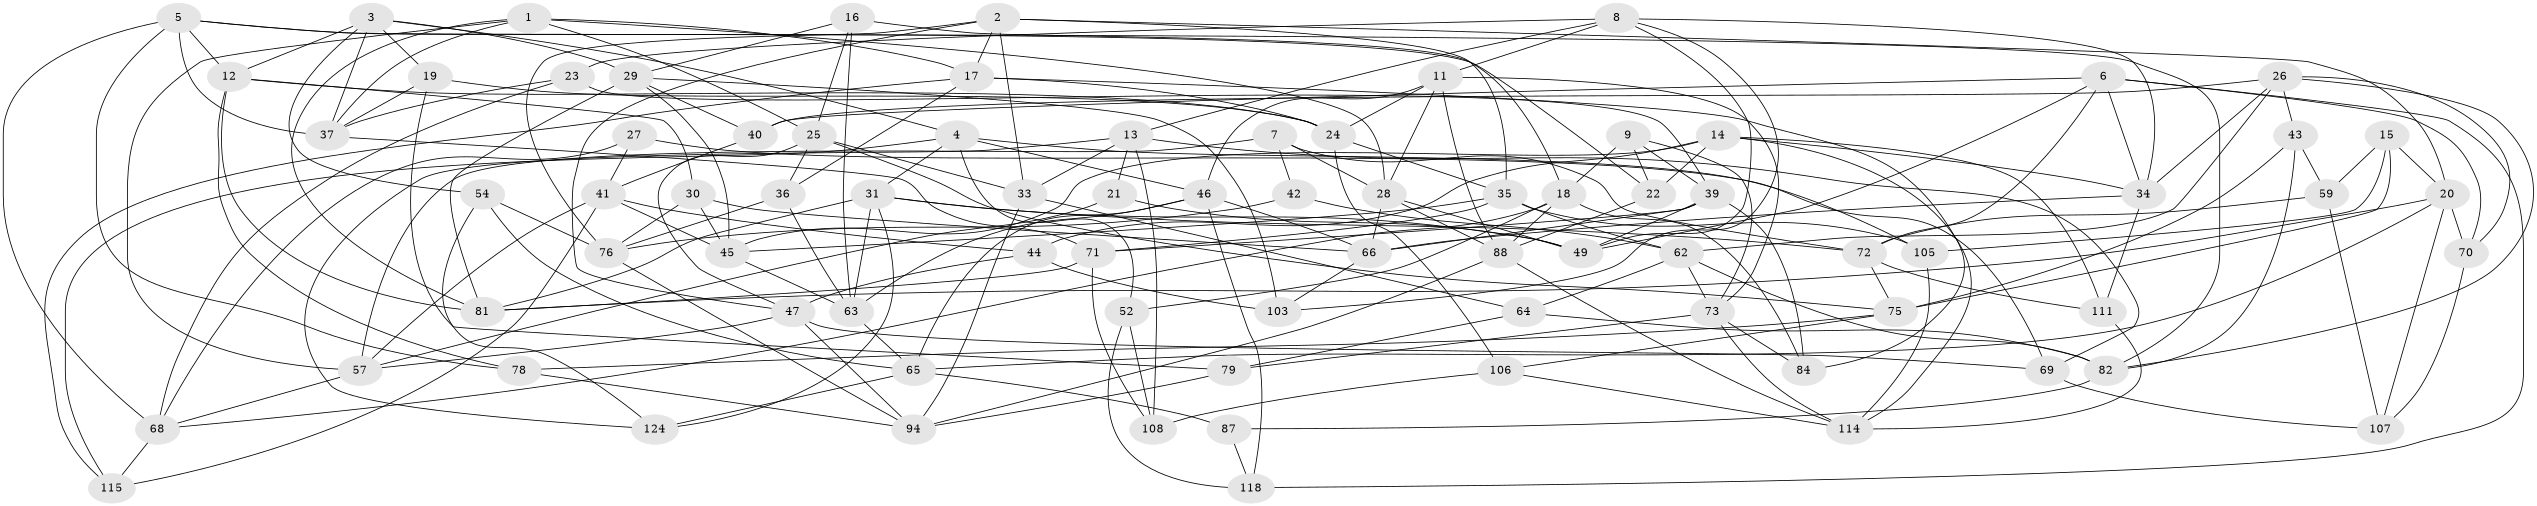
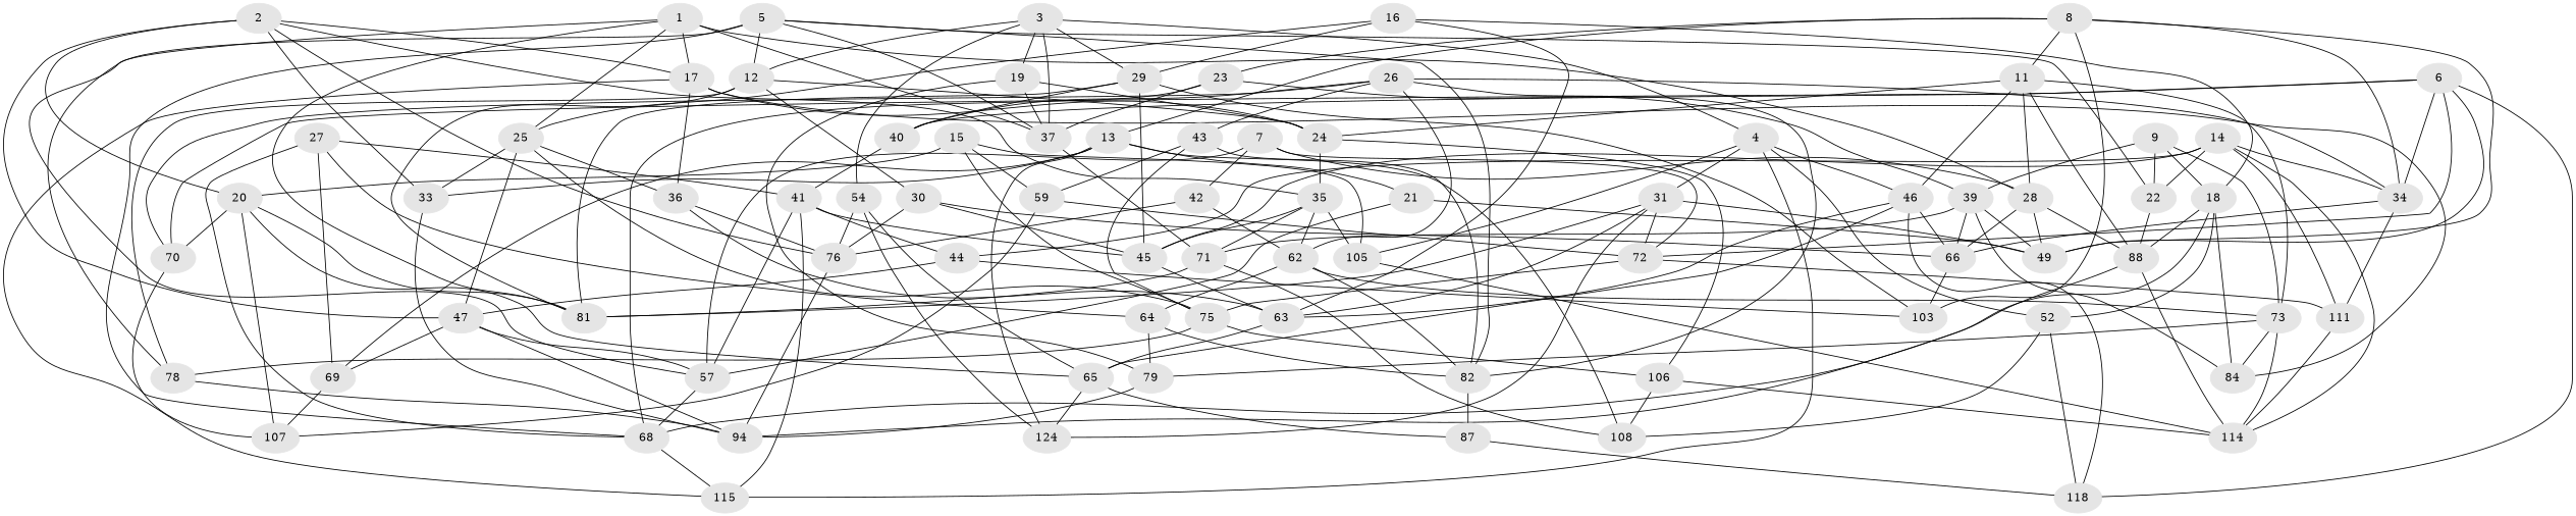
  graph {
    node [color=gray90 style=filled]
    1 [super="+96"]
    17 [super="+53"]
    25 [super="+38"]
    28 [super="+51"]
    37 [super="+67"]
    57 [super="+58"]
    81 [super="+92"]
    115
    24 [super="+80"]
    36
    84
    33
    47 [super="+98"]
    75 [super="+109"]
    49 [super="+55"]
    88 [super="+126"]
    66 [super="+85"]
    71 [super="+89"]
    68 [super="+91"]
    2 [super="+60"]
    20 [super="+119"]
    35 [super="+100"]
    76 [super="+121"]
    70
    65 [super="+122"]
    107
    94 [super="+99"]
    105
    45 [super="+56"]
    62 [super="+86"]
    69
    3 [super="+101"]
    4 [super="+61"]
    12 [super="+127"]
    19
    29 [super="+102"]
    54
    31 [super="+77"]
    46 [super="+90"]
    52 [super="+93"]
    78
    30
    79
    40
    103
    124
    72 [super="+120"]
    63 [super="+113"]
    118
    108
    114 [super="+125"]
    5 [super="+48"]
    22
    82 [super="+83"]
    87
    6 [super="+74"]
    34 [super="+50"]
    111
    41 [super="+117"]
    7
    42
    8 [super="+10"]
    11 [super="+97"]
    13 [super="+32"]
    23
    73 [super="+112"]
    21
    39 [super="+95"]
    18 [super="+123"]
    9
    106
    14 [super="+110"]
    44
    15
    59
    16
    26 [super="+104"]
    43
    64
    27
    1 -- 17
    1 -- 25
    1 -- 28
    1 -- 37
    1 -- 57
    1 -- 81
    17 -- 115
    17 -- 24
    17 -- 36
    17 -- 84
    25 -- 36
    25 -- 33
    25 -- 47
    25 -- 75
    28 -- 49
    28 -- 88
    28 -- 66
    37 -- 71
    57 -- 68
    24 -- 35
    24 -- 106
    36 -- 76
    36 -- 63
    33 -- 94
    47 -- 57
    47 -- 94
    47 -- 69
    75 -- 78
    75 -- 106
    88 -- 94
    88 -- 114
    66 -- 103
    71 -- 81
    71 -- 108
    68 -- 115
    2 -- 17
    2 -- 33
    2 -- 47
    2 -- 20
    2 -- 35
    2 -- 76
    20 -- 81
    20 -- 70
    20 -- 65
    20 -- 107
    35 -- 71
    35 -- 105
    35 -- 45
    35 -- 62
    76 -- 94
    70 -- 107
    65 -- 124
    65 -- 87
    105 -- 114
    45 -- 63
    62 -- 82
    62 -- 73
    62 -- 64
    69 -- 107
    3 -- 37
    3 -- 4
    3 -- 12
    3 -- 19
    3 -- 29
    3 -- 54
    4 -- 115
    4 -- 105
    4 -- 31
    4 -- 46
    4 -- 52
    12 -- 81
    12 -- 24
    12 -- 78
    12 -- 30
    19 -- 37
    19 -- 24
    19 -- 79
    29 -- 81
    29 -- 45
    29 -- 40
    29 -- 103
    54 -- 76
    54 -- 65
    54 -- 124
    31 -- 81
    31 -- 49
    31 -- 124
    31 -- 72
    31 -- 63
    46 -- 66
    46 -- 65
    46 -- 63
    46 -- 118
    52 -- 118
    52 -- 108
    78 -- 94
    30 -- 66
    30 -- 76
    30 -- 45
    79 -- 94
    40 -- 41
    72 -- 75
    72 -- 111
    63 -- 65
    5 -- 37
    5 -- 68
    5 -- 12
    5 -- 78
    5 -- 22
    5 -- 82
    22 -- 88
    82 -- 87
    87 -- 118
    6 -- 49
    6 -- 70
    6 -- 40
    6 -- 72
    6 -- 118
    6 -- 34
    34 -- 66
    34 -- 111
    111 -- 114
    41 -- 57
    41 -- 115
    41 -- 45
    41 -- 44
    7 -- 28
    7 -- 57
    7 -- 72
    7 -- 42
    42 -- 76
    42 -- 62
    8 -- 49
    8 -- 103
    8 -- 34
    8 -- 11
    8 -- 13
    8 -- 23
    11 -- 28
    11 -- 24
    11 -- 88
    11 -- 46
    11 -- 73
    13 -- 33
    13 -- 69
    13 -- 124
    13 -- 108
    13 -- 21
    23 -- 37
    23 -- 68
    23 -- 39
    73 -- 84
    73 -- 79
    73 -- 114
    21 -- 57
    21 -- 49
    39 -- 84
    39 -- 49
    39 -- 66
    39 -- 71
    18 -- 84
    18 -- 88
    18 -- 68
    18 -- 52
    9 -- 22
    9 -- 73
    9 -- 39
    9 -- 18
    106 -- 108
    106 -- 114
    14 -- 45
    14 -- 114
    14 -- 22
    14 -- 34
    14 -- 111
    14 -- 44
    44 -- 47
    44 -- 103
    15 -- 75
    15 -- 20
    15 -- 105
    15 -- 59
    59 -- 107
    59 -- 72
    16 -- 25
    16 -- 29
    16 -- 63
    16 -- 18
    26 -- 70
    26 -- 62
    26 -- 40
    26 -- 82
    26 -- 34
    26 -- 43
    43 -- 75
    43 -- 82
    43 -- 59
    64 -- 79
    64 -- 82
    27 -- 68
    27 -- 69
    27 -- 41
-   33 -- 64
+   27 -- 64
  }
